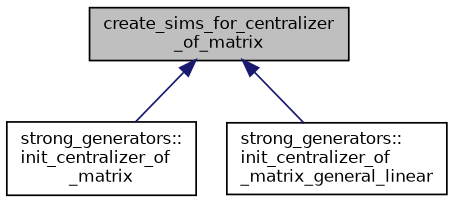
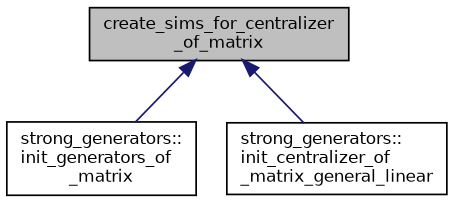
  digraph {
    rankdir=TB
    node [color=black fillcolor=white fontname=Helvetica fontsize=10 shape=record style=filled]
    edge [color=midnightblue dir=back fontname=Helvetica fontsize=10 labelfontname=Helvetica labelfontsize=10 style=solid]
    n1 [fillcolor=grey75 fontcolor=black height=0.2 label="create_sims_for_centralizer\l_of_matrix" width=0.4]
-   n2 [height=0.2 label="strong_generators::\linit_centralizer_of\l_matrix" width=0.4]
+   n2 [height=0.2 label="strong_generators::\linit_generators_of\l_matrix" width=0.4]
    n3 [height=0.2 label="strong_generators::\linit_centralizer_of\l_matrix_general_linear" width=0.4]
    n1 -> n2
    n1 -> n3
  }
